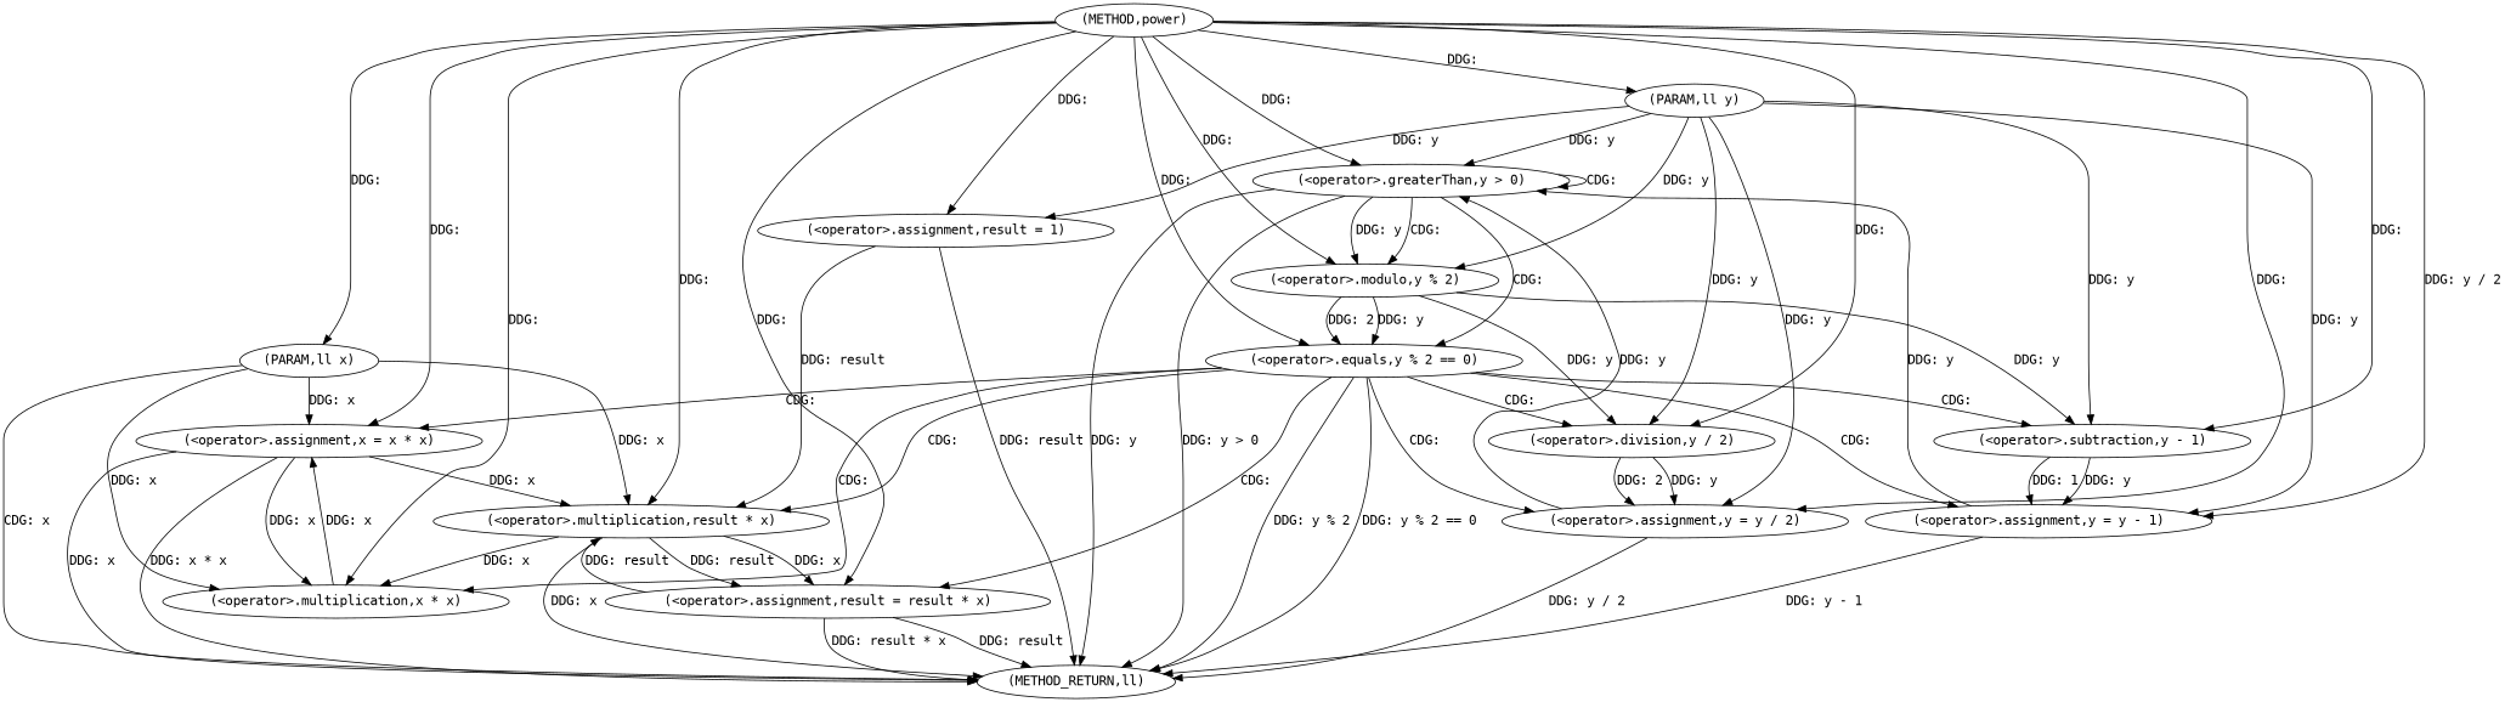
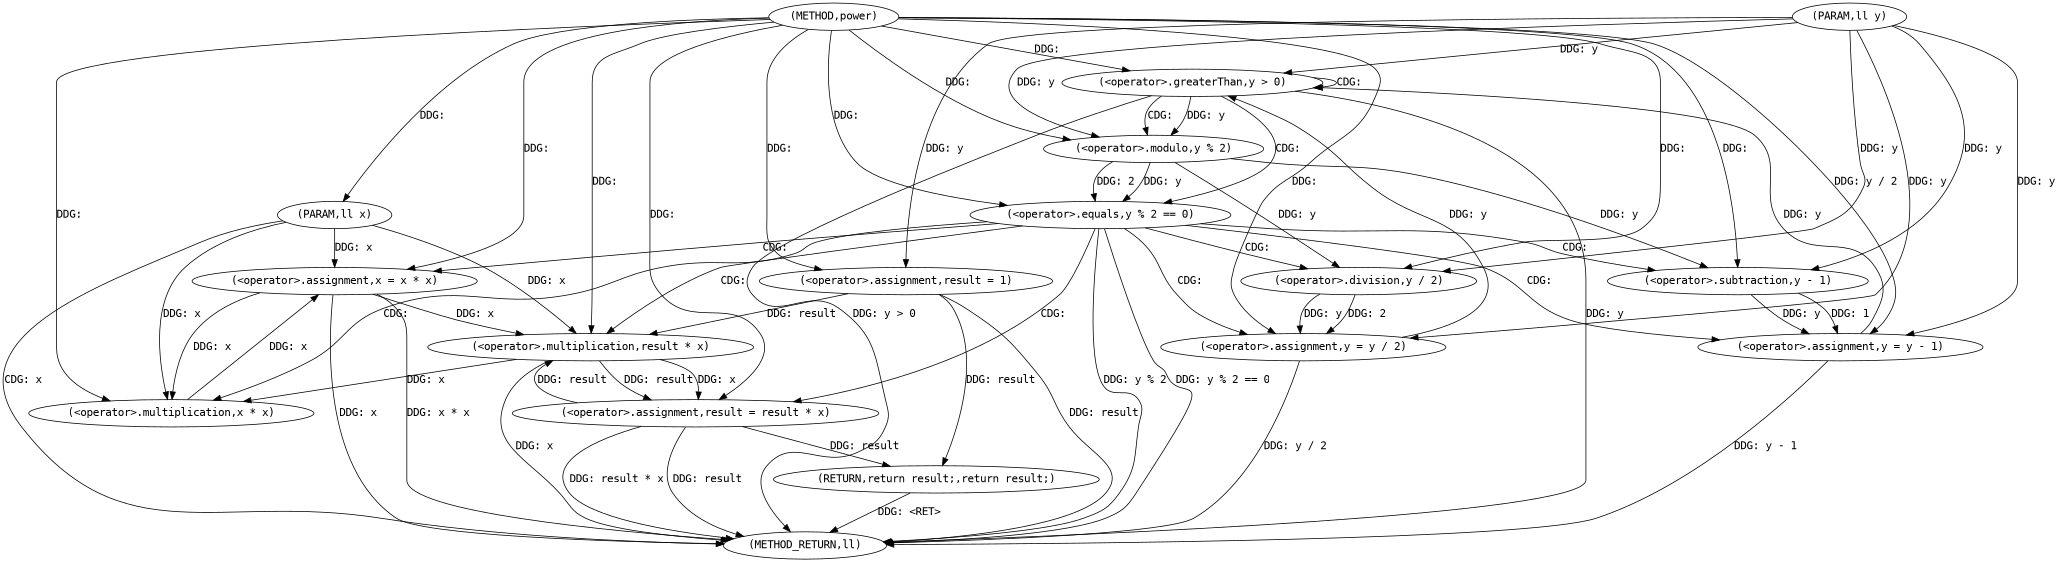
  digraph {
    fontname="DejaVu Sans Mono"
    node [fontname="DejaVu Sans Mono"]
    edge [fontname="DejaVu Sans Mono"]
    n1 [label="(METHOD,power)"]
    n2 [label="(PARAM,ll x)"]
    n3 [label="(PARAM,ll y)"]
    n4 [label="(<operator>.assignment,result = 1)"]
    n5 [label="(<operator>.greaterThan,y > 0)"]
    n6 [label="(<operator>.equals,y % 2 == 0)"]
    n7 [label="(<operator>.assignment,x = x * x)"]
    n8 [label="(<operator>.assignment,y = y / 2)"]
    n9 [label="(<operator>.modulo,y % 2)"]
    n10 [label="(<operator>.assignment,result = result * x)"]
    n11 [label="(<operator>.assignment,y = y - 1)"]
    n12 [label="(<operator>.multiplication,x * x)"]
    n13 [label="(<operator>.division,y / 2)"]
    n14 [label="(<operator>.multiplication,result * x)"]
    n15 [label="(<operator>.subtraction,y - 1)"]
    n16 [label="(METHOD_RETURN,ll)"]
+   n17 [label="(RETURN,return result;,return result;)"]
    n1 -> n2 [label="DDG: "]
-   n1 -> n3 [label="DDG: "]
    n1 -> n4 [label="DDG: "]
    n1 -> n5 [label="DDG: "]
    n1 -> n6 [label="DDG: "]
    n1 -> n7 [label="DDG: "]
    n1 -> n8 [label="DDG: "]
    n1 -> n9 [label="DDG: "]
    n1 -> n10 [label="DDG: "]
    n1 -> n11 [label="DDG: y / 2"]
    n1 -> n12 [label="DDG: "]
    n1 -> n13 [label="DDG: "]
    n1 -> n14 [label="DDG: "]
    n1 -> n15 [label="DDG: "]
    n2 -> n7 [label="DDG: x"]
    n2 -> n12 [label="DDG: x"]
    n2 -> n14 [label="DDG: x"]
    n2 -> n16 [label="CDG: x"]
    n3 -> n4 [label="DDG: y"]
    n3 -> n5 [label="DDG: y"]
    n3 -> n8 [label="DDG: y"]
    n3 -> n9 [label="DDG: y"]
    n3 -> n11 [label="DDG: y"]
    n3 -> n13 [label="DDG: y"]
    n3 -> n15 [label="DDG: y"]
    n4 -> n14 [label="DDG: result"]
    n4 -> n16 [label="DDG: result"]
+   n4 -> n17 [label="DDG: result"]
    n5 -> n5 [label="CDG: "]
    n5 -> n6 [label="CDG: "]
    n5 -> n9 [label="DDG: y"]
    n5 -> n9 [label="CDG: "]
    n5 -> n16 [label="DDG: y"]
    n5 -> n16 [label="DDG: y > 0"]
    n6 -> n7 [label="CDG: "]
    n6 -> n8 [label="CDG: "]
    n6 -> n10 [label="CDG: "]
    n6 -> n11 [label="CDG: "]
    n6 -> n12 [label="CDG: "]
    n6 -> n13 [label="CDG: "]
    n6 -> n14 [label="CDG: "]
    n6 -> n15 [label="CDG: "]
    n6 -> n16 [label="DDG: y % 2"]
    n6 -> n16 [label="DDG: y % 2 == 0"]
    n7 -> n12 [label="DDG: x"]
    n7 -> n14 [label="DDG: x"]
    n7 -> n16 [label="DDG: x"]
    n7 -> n16 [label="DDG: x * x"]
    n8 -> n5 [label="DDG: y"]
    n8 -> n16 [label="DDG: y / 2"]
    n9 -> n6 [label="DDG: y"]
    n9 -> n6 [label="DDG: 2"]
    n9 -> n13 [label="DDG: y"]
    n9 -> n15 [label="DDG: y"]
    n10 -> n14 [label="DDG: result"]
    n10 -> n16 [label="DDG: result"]
    n10 -> n16 [label="DDG: result * x"]
+   n10 -> n17 [label="DDG: result"]
    n11 -> n5 [label="DDG: y"]
    n11 -> n16 [label="DDG: y - 1"]
    n12 -> n7 [label="DDG: x"]
    n13 -> n8 [label="DDG: y"]
    n13 -> n8 [label="DDG: 2"]
    n14 -> n10 [label="DDG: result"]
    n14 -> n10 [label="DDG: x"]
    n14 -> n12 [label="DDG: x"]
    n14 -> n16 [label="DDG: x"]
    n15 -> n11 [label="DDG: 1"]
    n15 -> n11 [label="DDG: y"]
+   n17 -> n16 [label="DDG: <RET>"]
  }
